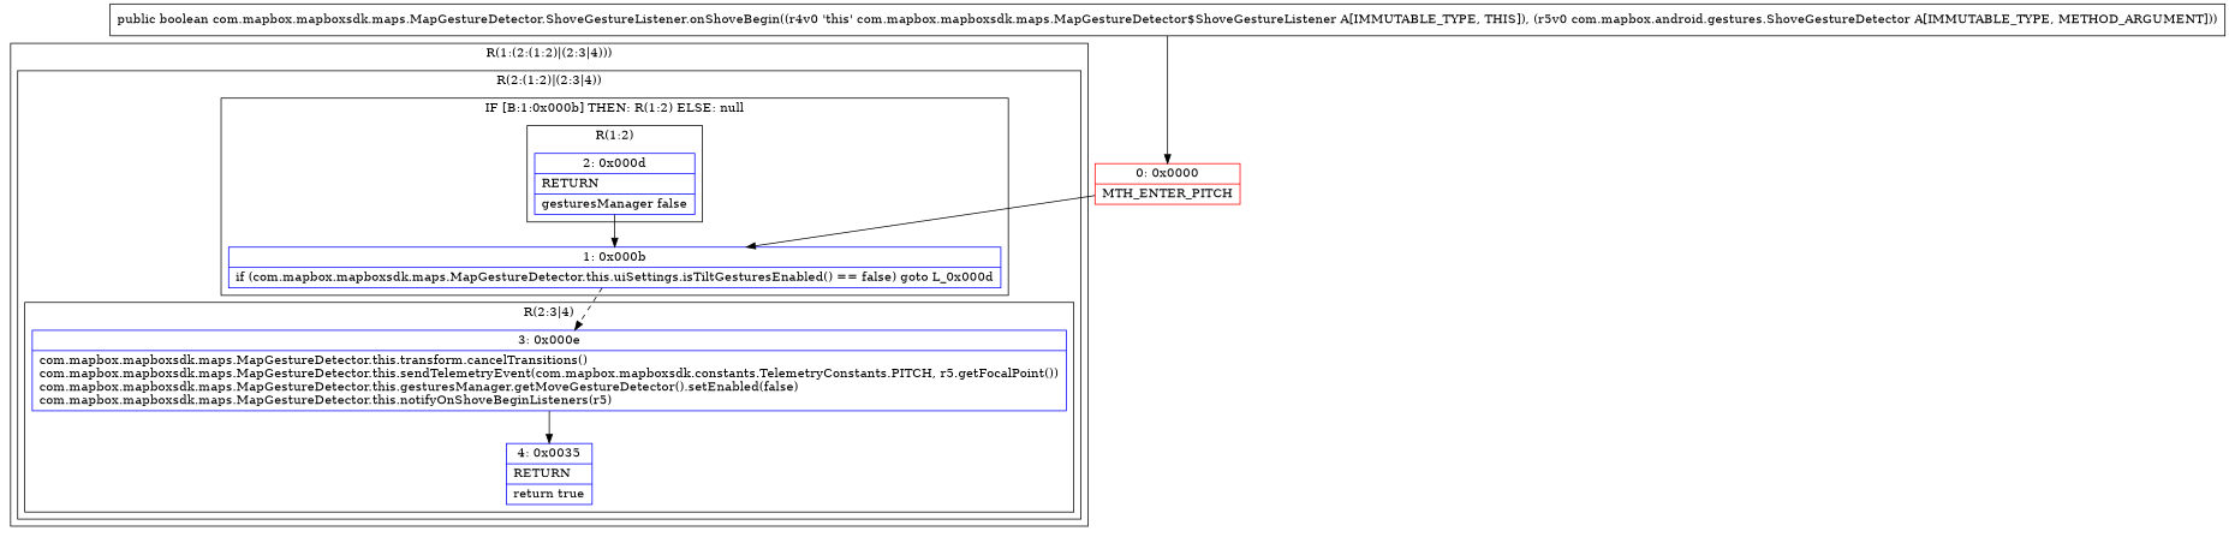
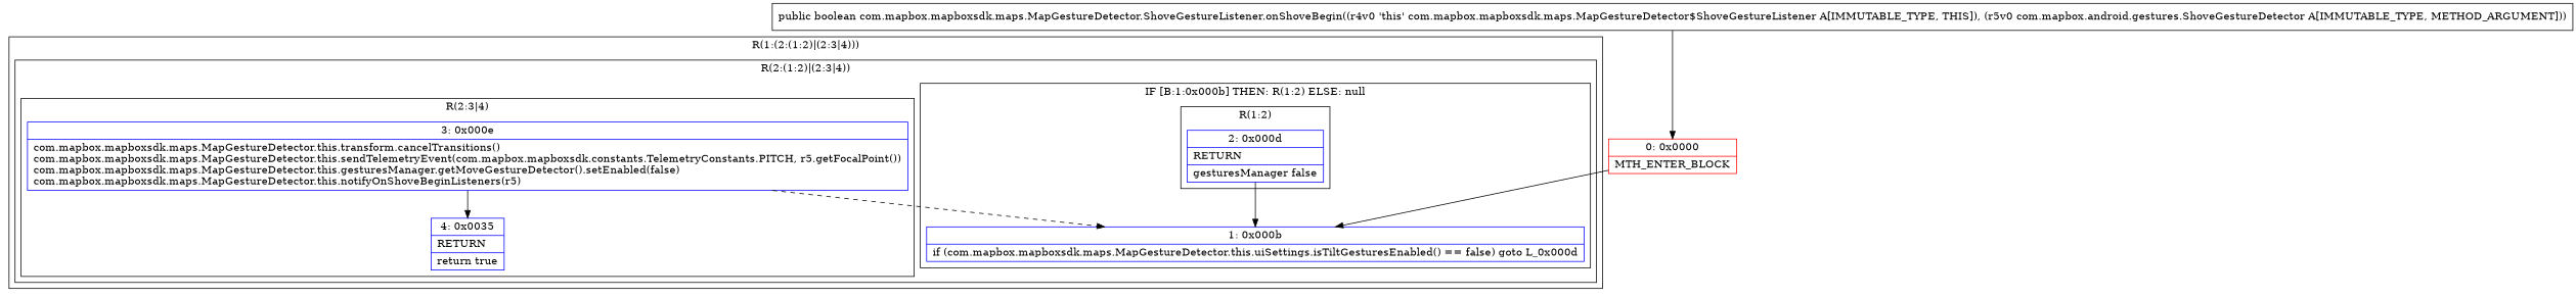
  digraph {
    node [color=blue shape=record]
    n1 [label="{2\:\ 0x000d|RETURN\l|gesturesManager false\l}"]
    n2 [label="{1\:\ 0x000b|if (com.mapbox.mapboxsdk.maps.MapGestureDetector.this.uiSettings.isTiltGesturesEnabled() == false) goto L_0x000d\l}"]
    n3 [label="{3\:\ 0x000e|com.mapbox.mapboxsdk.maps.MapGestureDetector.this.transform.cancelTransitions()\lcom.mapbox.mapboxsdk.maps.MapGestureDetector.this.sendTelemetryEvent(com.mapbox.mapboxsdk.constants.TelemetryConstants.PITCH, r5.getFocalPoint())\lcom.mapbox.mapboxsdk.maps.MapGestureDetector.this.gesturesManager.getMoveGestureDetector().setEnabled(false)\lcom.mapbox.mapboxsdk.maps.MapGestureDetector.this.notifyOnShoveBeginListeners(r5)\l}"]
    n4 [label="{4\:\ 0x0035|RETURN\l|return true\l}"]
-   n5 [color=red label="{0\:\ 0x0000|MTH_ENTER_PITCH\l}"]
+   n5 [color=red label="{0\:\ 0x0000|MTH_ENTER_BLOCK\l}"]
    n6 [label="{public boolean com.mapbox.mapboxsdk.maps.MapGestureDetector.ShoveGestureListener.onShoveBegin((r4v0 'this' com.mapbox.mapboxsdk.maps.MapGestureDetector$ShoveGestureListener A[IMMUTABLE_TYPE, THIS]), (r5v0 com.mapbox.android.gestures.ShoveGestureDetector A[IMMUTABLE_TYPE, METHOD_ARGUMENT])) }" color=""]
    subgraph cluster_1 {
      label="R(1:(2:(1:2)|(2:3|4)))"
      subgraph cluster_2 {
        label="R(2:(1:2)|(2:3|4))"
        subgraph cluster_3 {
          label="IF [B:1:0x000b] THEN: R(1:2) ELSE: null"
          n2
          subgraph cluster_4 {
            label="R(1:2)"
            n1
          }
        }
        subgraph cluster_5 {
          label="R(2:3|4)"
          n3
          n4
        }
      }
    }
    n1 -> n2
-   n2 -> n3 [style=dashed]
+   n3 -> n2 [style=dashed]
    n3 -> n4
    n5 -> n2
    n6 -> n5
  }
